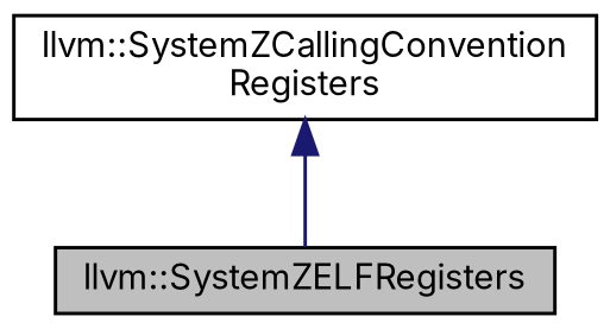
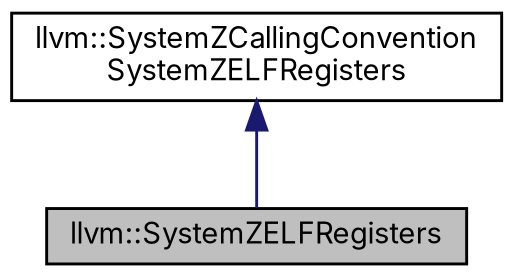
  digraph {
    fontname=Inter
    node [color=black fontname=Inter fontsize=10 shape=record]
    n1 [fillcolor=grey75 fontcolor=black height=0.2 label="llvm::SystemZELFRegisters" style=filled width=0.4]
-   n2 [height=0.2 label="llvm::SystemZCallingConvention\lRegisters" width=0.4]
+   n2 [height=0.2 label="llvm::SystemZCallingConvention\lSystemZELFRegisters" width=0.4]
    n2 -> n1 [color=midnightblue dir=back fontname=Inter fontsize=10 labelfontname=Helvetica labelfontsize=10 style=solid]
  }
